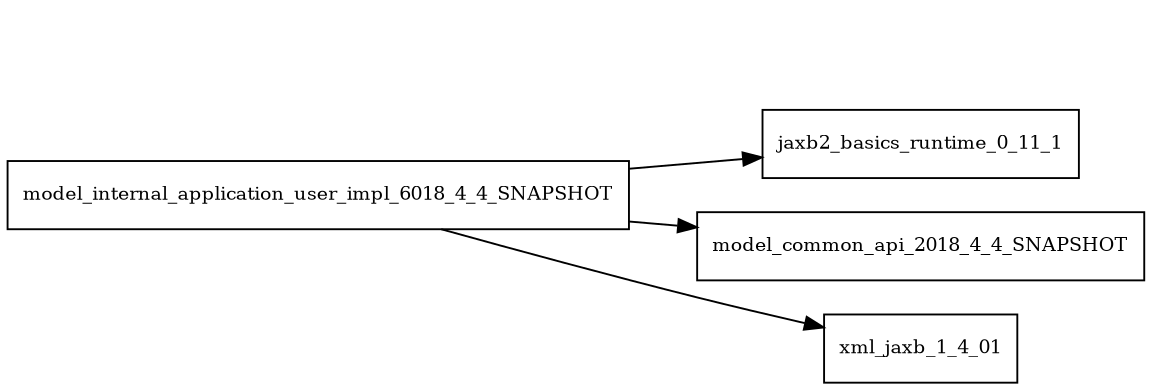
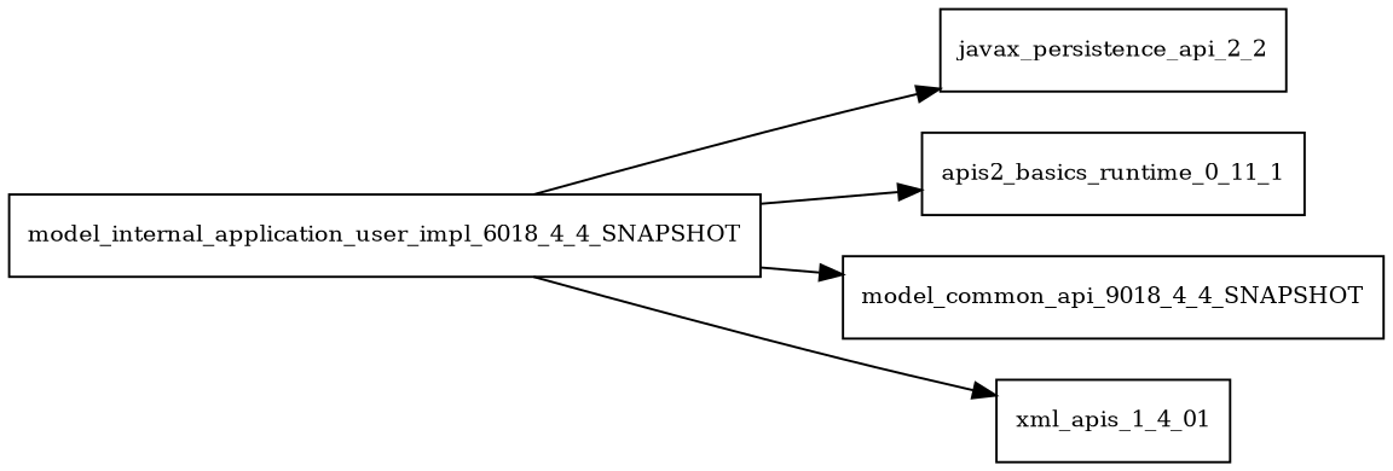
  digraph {
    rankdir=LR
    node [fontsize=10.0 shape=box]
    n1 [label=model_internal_application_user_impl_6018_4_4_SNAPSHOT]
-   jaxb2_basics_runtime_0_11_1
-   model_common_api_2018_4_4_SNAPSHOT
-   xml_apis_1_4_01 [label=xml_jaxb_1_4_01]
+   javax_persistence_api_2_2
+   jaxb2_basics_runtime_0_11_1 [label=apis2_basics_runtime_0_11_1]
+   model_common_api_2018_4_4_SNAPSHOT [label=model_common_api_9018_4_4_SNAPSHOT]
+   xml_apis_1_4_01
+   n1 -> javax_persistence_api_2_2
    n1 -> jaxb2_basics_runtime_0_11_1
    n1 -> model_common_api_2018_4_4_SNAPSHOT
    n1 -> xml_apis_1_4_01
  }
